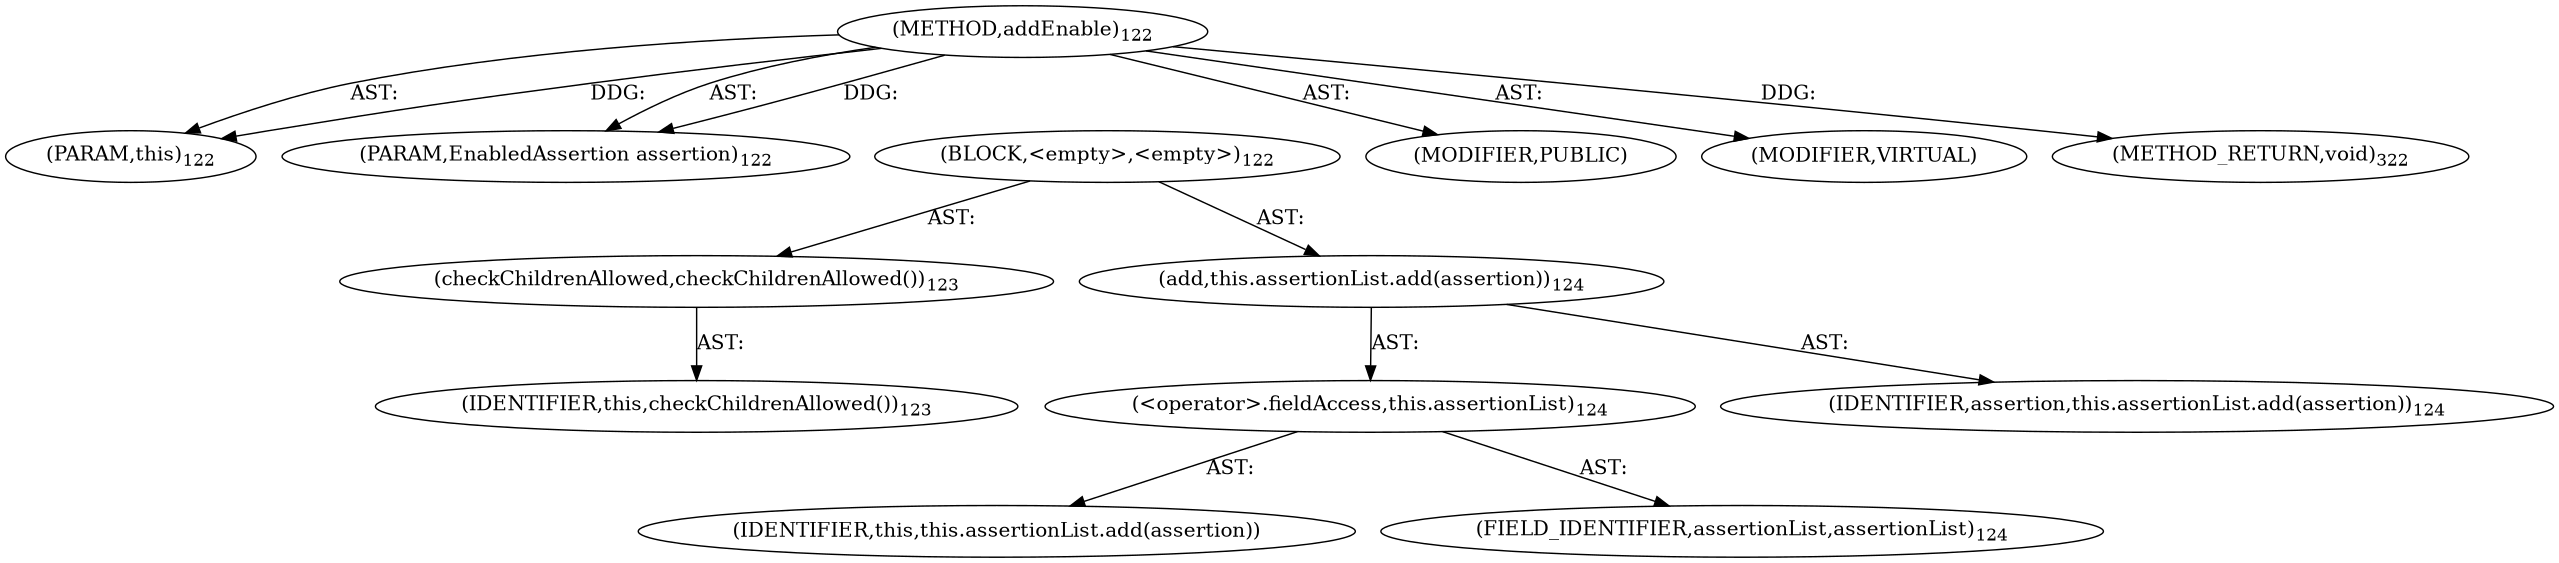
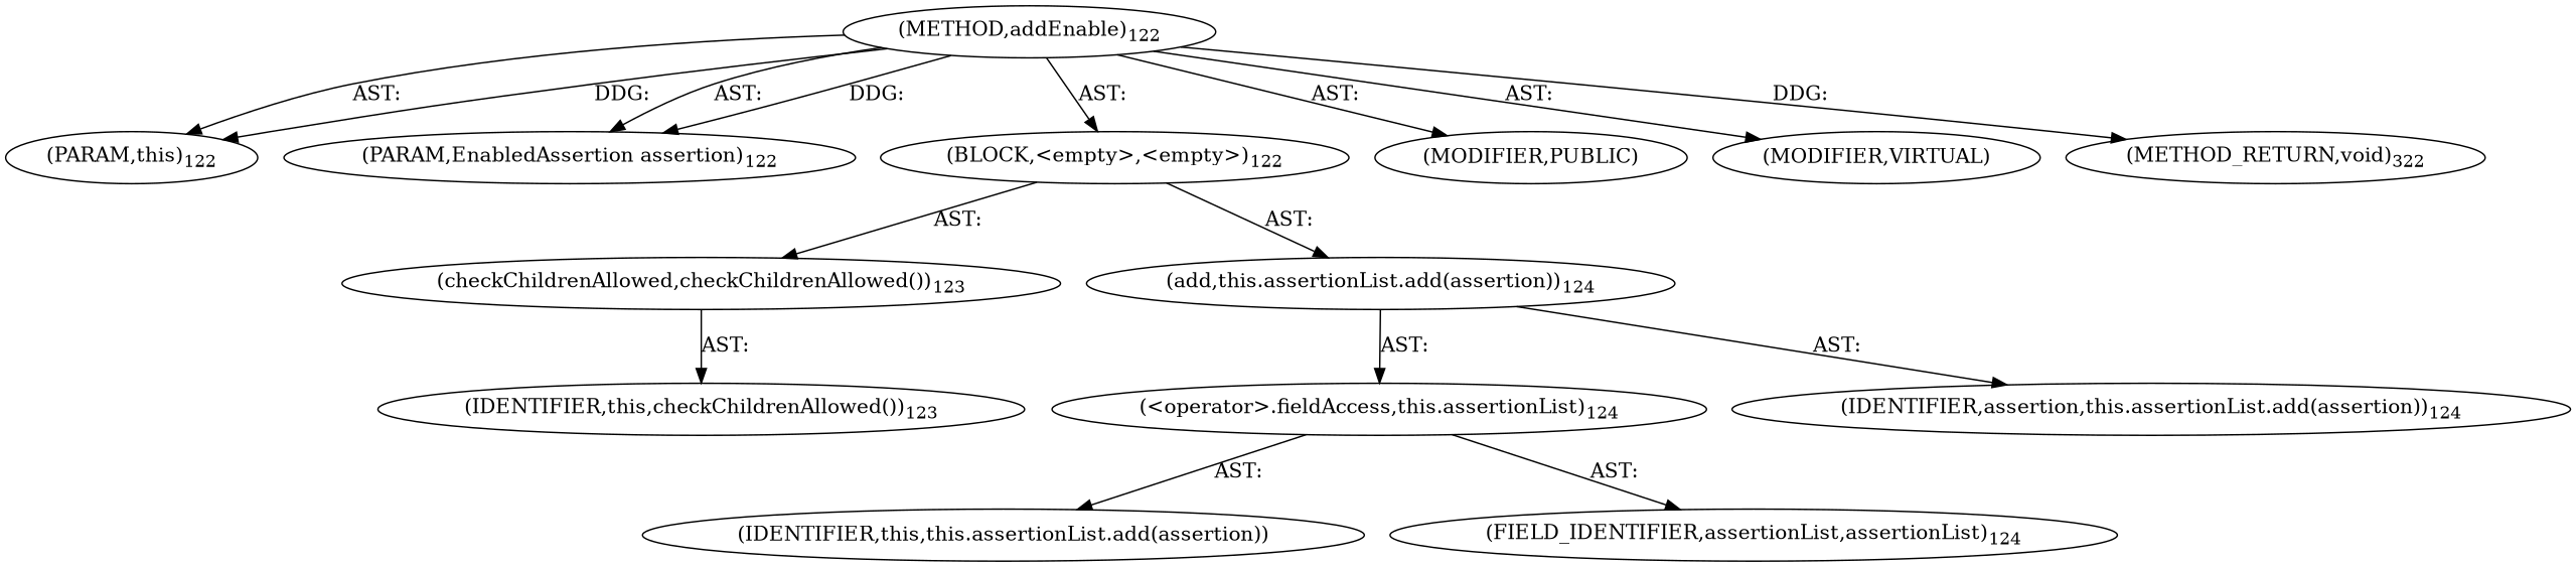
  digraph {
    n1 [label=<(METHOD,addEnable)<SUB>122</SUB>>]
    n2 [label=<(PARAM,this)<SUB>122</SUB>>]
    n3 [label=<(PARAM,EnabledAssertion assertion)<SUB>122</SUB>>]
    n4 [label=<(BLOCK,&lt;empty&gt;,&lt;empty&gt;)<SUB>122</SUB>>]
    n5 [label=<(MODIFIER,PUBLIC)>]
    n6 [label=<(MODIFIER,VIRTUAL)>]
    n7 [label=<(METHOD_RETURN,void)<SUB>322</SUB>>]
    n8 [label=<(checkChildrenAllowed,checkChildrenAllowed())<SUB>123</SUB>>]
    n9 [label=<(add,this.assertionList.add(assertion))<SUB>124</SUB>>]
    n10 [label=<(IDENTIFIER,this,checkChildrenAllowed())<SUB>123</SUB>>]
    n11 [label=<(&lt;operator&gt;.fieldAccess,this.assertionList)<SUB>124</SUB>>]
    n12 [label=<(IDENTIFIER,assertion,this.assertionList.add(assertion))<SUB>124</SUB>>]
    n13 [label=<(IDENTIFIER,this,this.assertionList.add(assertion))>]
    n14 [label=<(FIELD_IDENTIFIER,assertionList,assertionList)<SUB>124</SUB>>]
    n1 -> n2 [label="AST: "]
    n1 -> n2 [label="DDG: "]
    n1 -> n3 [label="AST: "]
    n1 -> n3 [label="DDG: "]
+   n1 -> n4 [label="AST: "]
    n1 -> n5 [label="AST: "]
    n1 -> n6 [label="AST: "]
    n1 -> n7 [label="DDG: "]
    n4 -> n8 [label="AST: "]
    n4 -> n9 [label="AST: "]
    n8 -> n10 [label="AST: "]
    n9 -> n11 [label="AST: "]
    n9 -> n12 [label="AST: "]
    n11 -> n13 [label="AST: "]
    n11 -> n14 [label="AST: "]
  }
